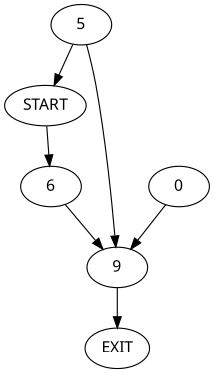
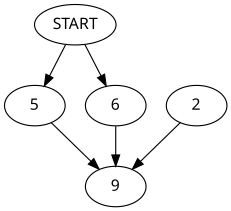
  digraph {
    fontname="Noto Sans"
    node [fontname="Noto Sans"]
    edge [fontname="Noto Sans"]
    n1 [label=START]
    5
    6
    n4 [label=9]
-   n5 [label=EXIT]
-   2 [label=0]
-   5 -> n1
+   2
+   n1 -> 5
    n1 -> 6
    5 -> n4
    6 -> n4
-   n4 -> n5
    2 -> n4
  }
